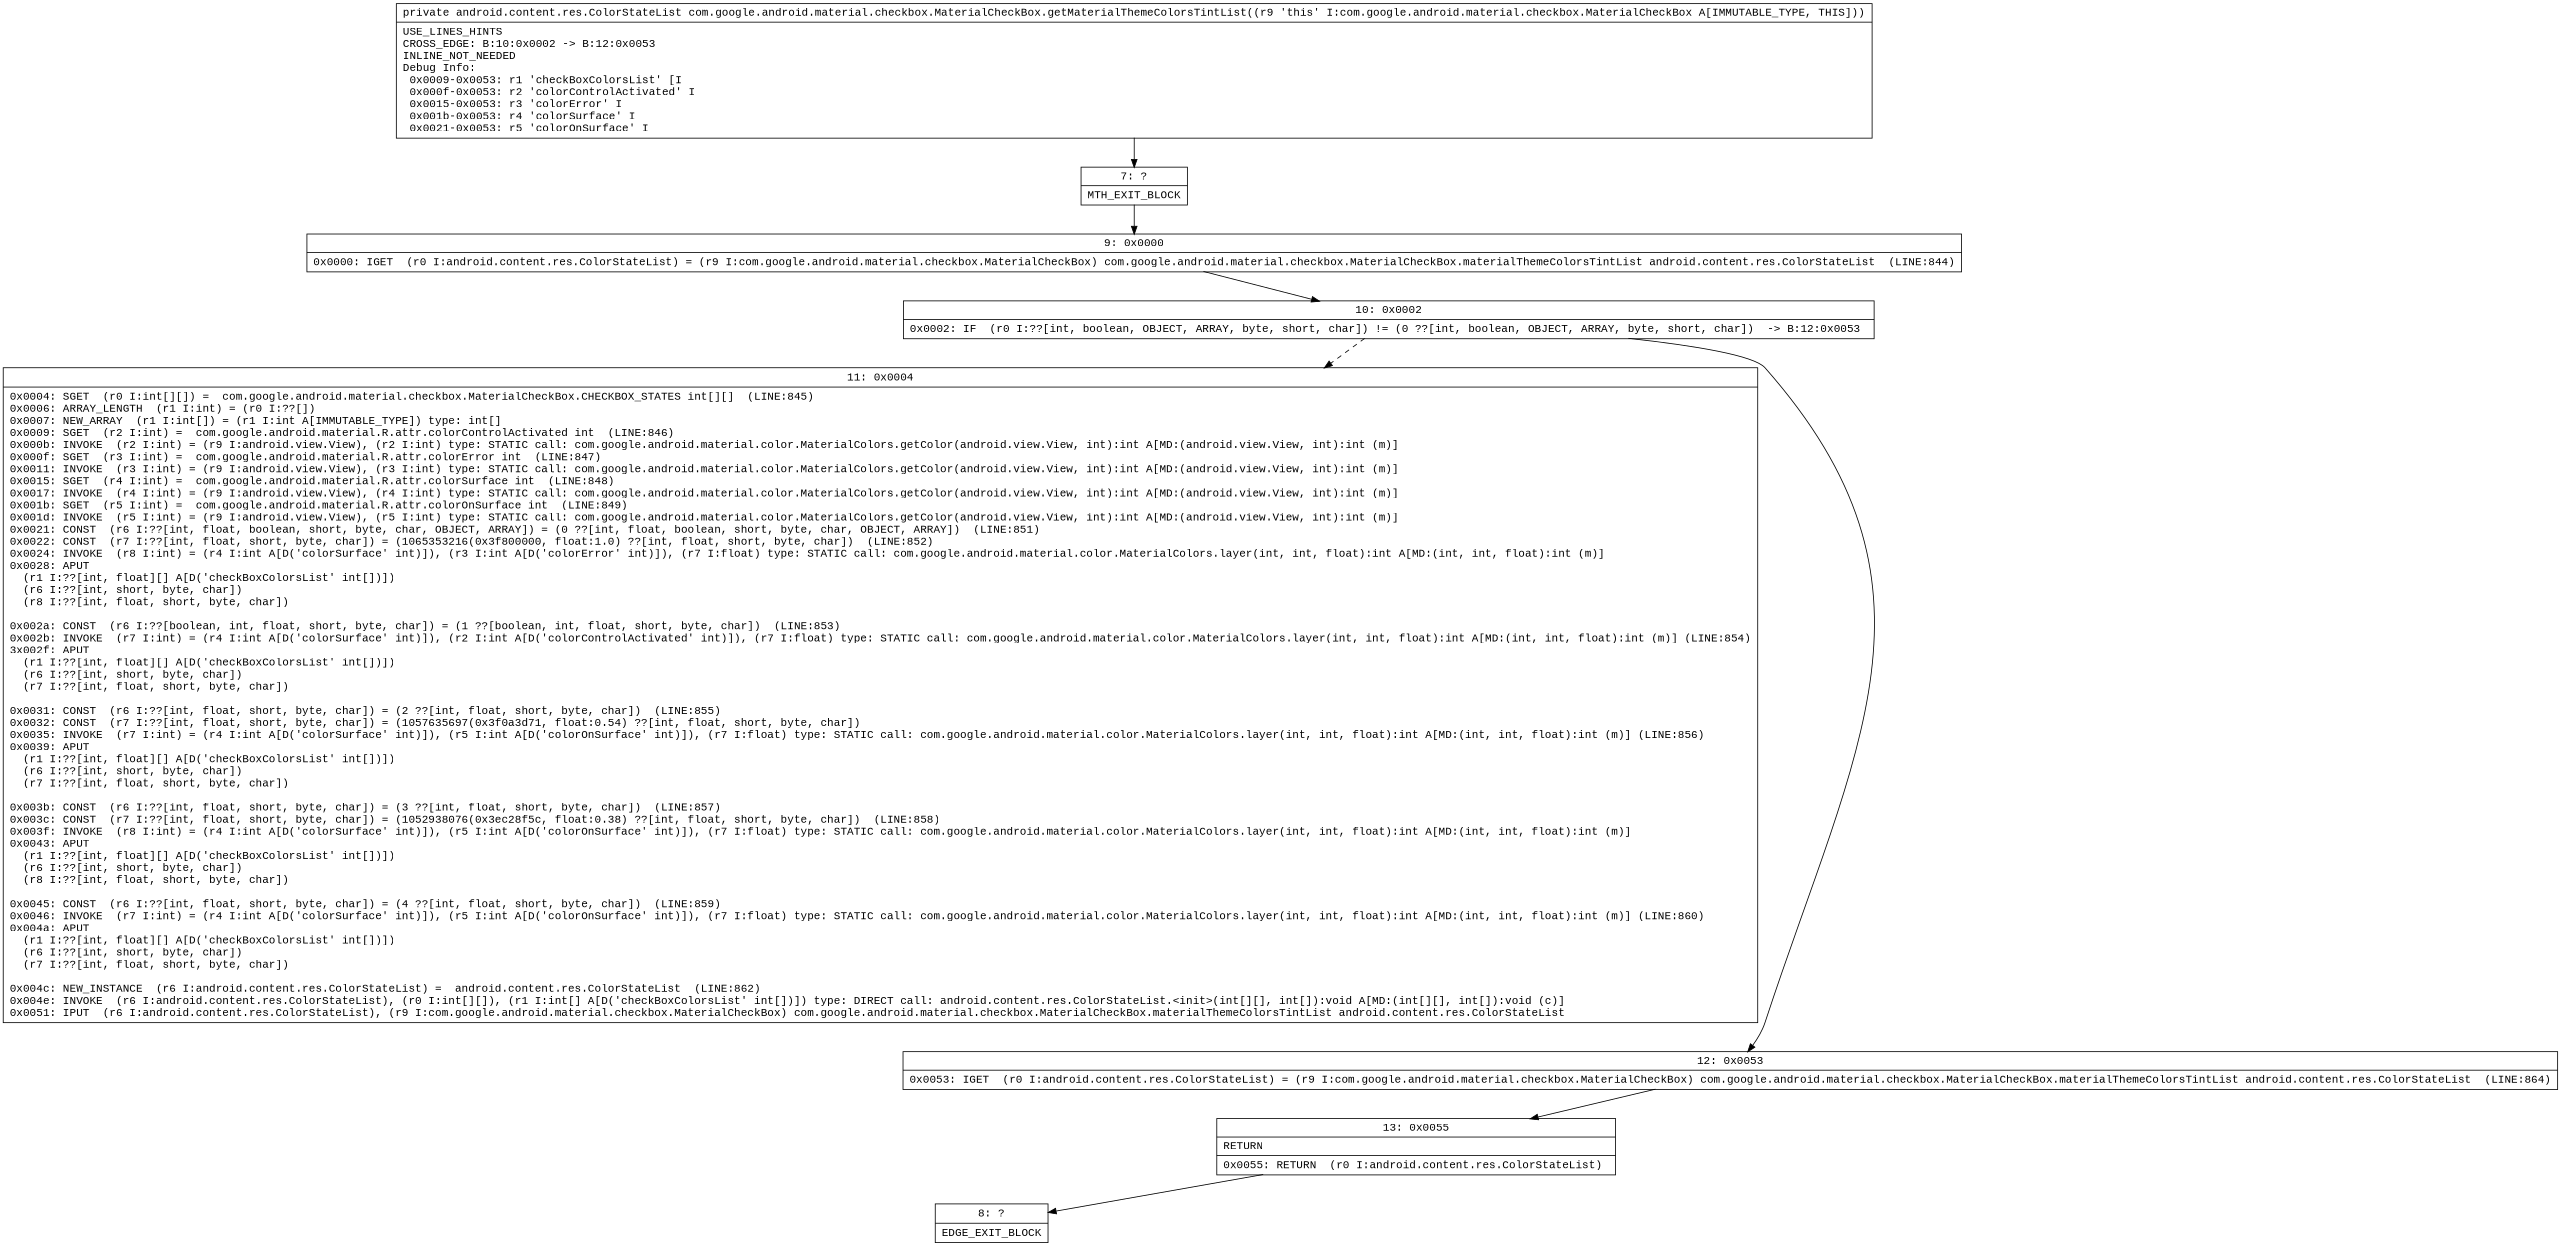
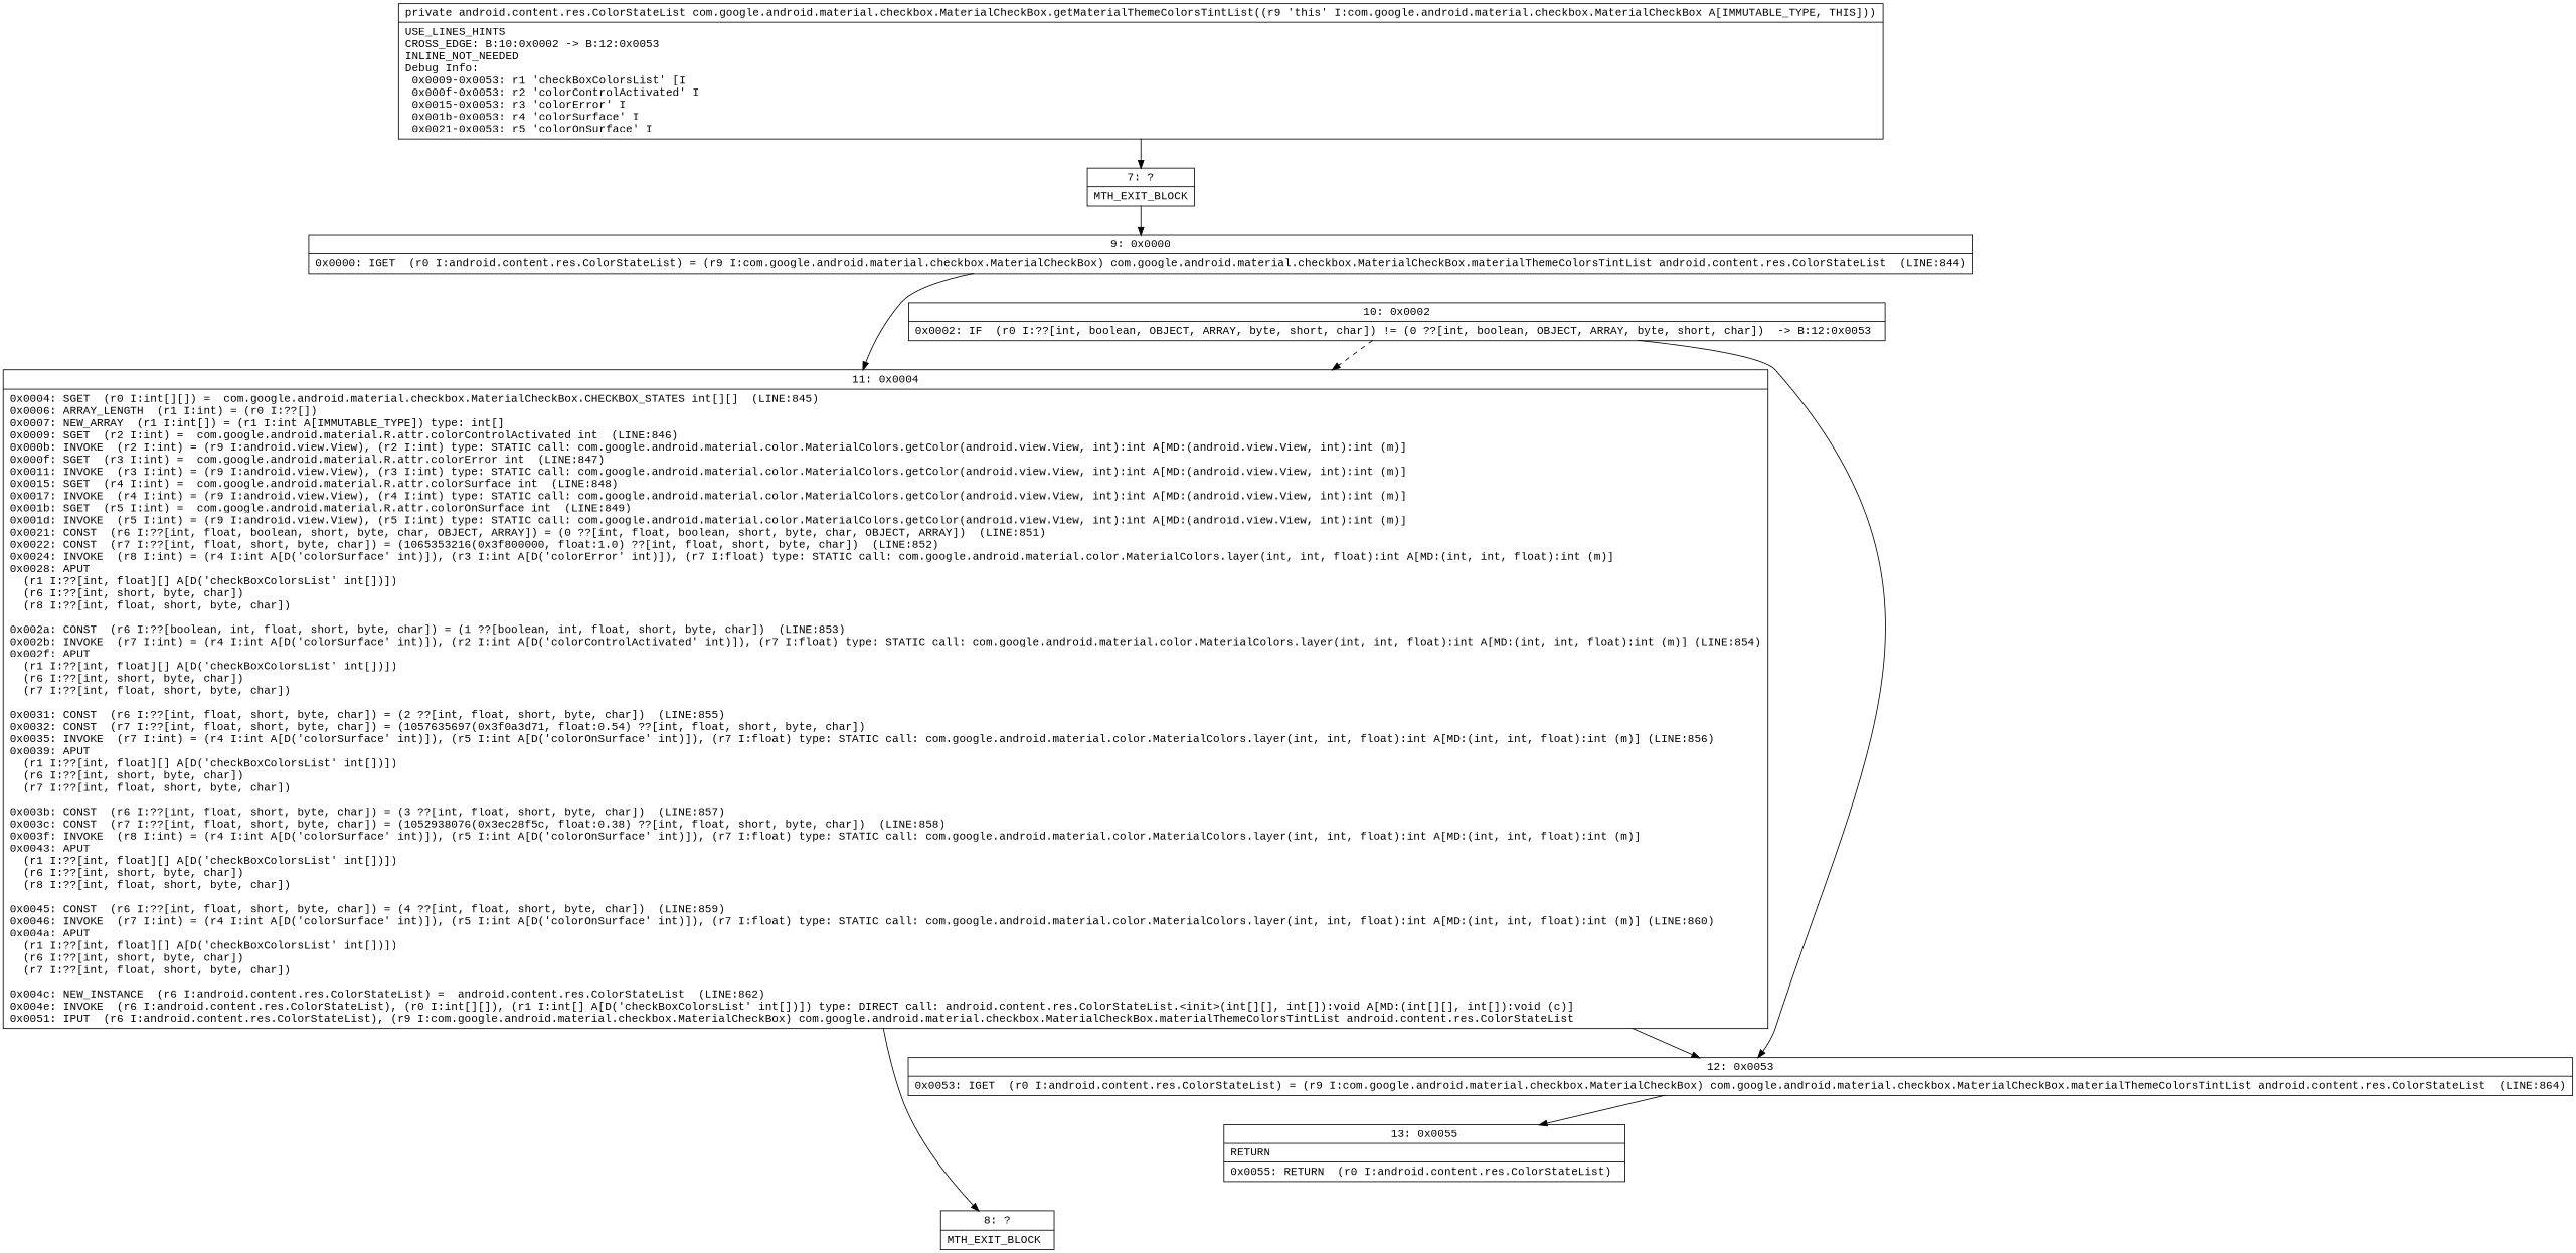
  digraph {
    fontname="Liberation Mono"
    node [fontname="Liberation Mono" shape=record]
    edge [fontname="Liberation Mono"]
    n1 [label="{7\:\ ?|MTH_EXIT_BLOCK\l}"]
    n2 [label="{9\:\ 0x0000|0x0000: IGET  (r0 I:android.content.res.ColorStateList) = (r9 I:com.google.android.material.checkbox.MaterialCheckBox) com.google.android.material.checkbox.MaterialCheckBox.materialThemeColorsTintList android.content.res.ColorStateList  (LINE:844)\l}"]
    n3 [label="{10\:\ 0x0002|0x0002: IF  (r0 I:??[int, boolean, OBJECT, ARRAY, byte, short, char]) != (0 ??[int, boolean, OBJECT, ARRAY, byte, short, char])  \-\> B:12:0x0053 \l}"]
-   n4 [label="{11\:\ 0x0004|0x0004: SGET  (r0 I:int[][]) =  com.google.android.material.checkbox.MaterialCheckBox.CHECKBOX_STATES int[][]  (LINE:845)\l0x0006: ARRAY_LENGTH  (r1 I:int) = (r0 I:??[]) \l0x0007: NEW_ARRAY  (r1 I:int[]) = (r1 I:int A[IMMUTABLE_TYPE]) type: int[] \l0x0009: SGET  (r2 I:int) =  com.google.android.material.R.attr.colorControlActivated int  (LINE:846)\l0x000b: INVOKE  (r2 I:int) = (r9 I:android.view.View), (r2 I:int) type: STATIC call: com.google.android.material.color.MaterialColors.getColor(android.view.View, int):int A[MD:(android.view.View, int):int (m)]\l0x000f: SGET  (r3 I:int) =  com.google.android.material.R.attr.colorError int  (LINE:847)\l0x0011: INVOKE  (r3 I:int) = (r9 I:android.view.View), (r3 I:int) type: STATIC call: com.google.android.material.color.MaterialColors.getColor(android.view.View, int):int A[MD:(android.view.View, int):int (m)]\l0x0015: SGET  (r4 I:int) =  com.google.android.material.R.attr.colorSurface int  (LINE:848)\l0x0017: INVOKE  (r4 I:int) = (r9 I:android.view.View), (r4 I:int) type: STATIC call: com.google.android.material.color.MaterialColors.getColor(android.view.View, int):int A[MD:(android.view.View, int):int (m)]\l0x001b: SGET  (r5 I:int) =  com.google.android.material.R.attr.colorOnSurface int  (LINE:849)\l0x001d: INVOKE  (r5 I:int) = (r9 I:android.view.View), (r5 I:int) type: STATIC call: com.google.android.material.color.MaterialColors.getColor(android.view.View, int):int A[MD:(android.view.View, int):int (m)]\l0x0021: CONST  (r6 I:??[int, float, boolean, short, byte, char, OBJECT, ARRAY]) = (0 ??[int, float, boolean, short, byte, char, OBJECT, ARRAY])  (LINE:851)\l0x0022: CONST  (r7 I:??[int, float, short, byte, char]) = (1065353216(0x3f800000, float:1.0) ??[int, float, short, byte, char])  (LINE:852)\l0x0024: INVOKE  (r8 I:int) = (r4 I:int A[D('colorSurface' int)]), (r3 I:int A[D('colorError' int)]), (r7 I:float) type: STATIC call: com.google.android.material.color.MaterialColors.layer(int, int, float):int A[MD:(int, int, float):int (m)]\l0x0028: APUT  \l  (r1 I:??[int, float][] A[D('checkBoxColorsList' int[])])\l  (r6 I:??[int, short, byte, char])\l  (r8 I:??[int, float, short, byte, char])\l \l0x002a: CONST  (r6 I:??[boolean, int, float, short, byte, char]) = (1 ??[boolean, int, float, short, byte, char])  (LINE:853)\l0x002b: INVOKE  (r7 I:int) = (r4 I:int A[D('colorSurface' int)]), (r2 I:int A[D('colorControlActivated' int)]), (r7 I:float) type: STATIC call: com.google.android.material.color.MaterialColors.layer(int, int, float):int A[MD:(int, int, float):int (m)] (LINE:854)\l3x002f: APUT  \l  (r1 I:??[int, float][] A[D('checkBoxColorsList' int[])])\l  (r6 I:??[int, short, byte, char])\l  (r7 I:??[int, float, short, byte, char])\l \l0x0031: CONST  (r6 I:??[int, float, short, byte, char]) = (2 ??[int, float, short, byte, char])  (LINE:855)\l0x0032: CONST  (r7 I:??[int, float, short, byte, char]) = (1057635697(0x3f0a3d71, float:0.54) ??[int, float, short, byte, char]) \l0x0035: INVOKE  (r7 I:int) = (r4 I:int A[D('colorSurface' int)]), (r5 I:int A[D('colorOnSurface' int)]), (r7 I:float) type: STATIC call: com.google.android.material.color.MaterialColors.layer(int, int, float):int A[MD:(int, int, float):int (m)] (LINE:856)\l0x0039: APUT  \l  (r1 I:??[int, float][] A[D('checkBoxColorsList' int[])])\l  (r6 I:??[int, short, byte, char])\l  (r7 I:??[int, float, short, byte, char])\l \l0x003b: CONST  (r6 I:??[int, float, short, byte, char]) = (3 ??[int, float, short, byte, char])  (LINE:857)\l0x003c: CONST  (r7 I:??[int, float, short, byte, char]) = (1052938076(0x3ec28f5c, float:0.38) ??[int, float, short, byte, char])  (LINE:858)\l0x003f: INVOKE  (r8 I:int) = (r4 I:int A[D('colorSurface' int)]), (r5 I:int A[D('colorOnSurface' int)]), (r7 I:float) type: STATIC call: com.google.android.material.color.MaterialColors.layer(int, int, float):int A[MD:(int, int, float):int (m)]\l0x0043: APUT  \l  (r1 I:??[int, float][] A[D('checkBoxColorsList' int[])])\l  (r6 I:??[int, short, byte, char])\l  (r8 I:??[int, float, short, byte, char])\l \l0x0045: CONST  (r6 I:??[int, float, short, byte, char]) = (4 ??[int, float, short, byte, char])  (LINE:859)\l0x0046: INVOKE  (r7 I:int) = (r4 I:int A[D('colorSurface' int)]), (r5 I:int A[D('colorOnSurface' int)]), (r7 I:float) type: STATIC call: com.google.android.material.color.MaterialColors.layer(int, int, float):int A[MD:(int, int, float):int (m)] (LINE:860)\l0x004a: APUT  \l  (r1 I:??[int, float][] A[D('checkBoxColorsList' int[])])\l  (r6 I:??[int, short, byte, char])\l  (r7 I:??[int, float, short, byte, char])\l \l0x004c: NEW_INSTANCE  (r6 I:android.content.res.ColorStateList) =  android.content.res.ColorStateList  (LINE:862)\l0x004e: INVOKE  (r6 I:android.content.res.ColorStateList), (r0 I:int[][]), (r1 I:int[] A[D('checkBoxColorsList' int[])]) type: DIRECT call: android.content.res.ColorStateList.\<init\>(int[][], int[]):void A[MD:(int[][], int[]):void (c)]\l0x0051: IPUT  (r6 I:android.content.res.ColorStateList), (r9 I:com.google.android.material.checkbox.MaterialCheckBox) com.google.android.material.checkbox.MaterialCheckBox.materialThemeColorsTintList android.content.res.ColorStateList \l}"]
+   n4 [label="{11\:\ 0x0004|0x0004: SGET  (r0 I:int[][]) =  com.google.android.material.checkbox.MaterialCheckBox.CHECKBOX_STATES int[][]  (LINE:845)\l0x0006: ARRAY_LENGTH  (r1 I:int) = (r0 I:??[]) \l0x0007: NEW_ARRAY  (r1 I:int[]) = (r1 I:int A[IMMUTABLE_TYPE]) type: int[] \l0x0009: SGET  (r2 I:int) =  com.google.android.material.R.attr.colorControlActivated int  (LINE:846)\l0x000b: INVOKE  (r2 I:int) = (r9 I:android.view.View), (r2 I:int) type: STATIC call: com.google.android.material.color.MaterialColors.getColor(android.view.View, int):int A[MD:(android.view.View, int):int (m)]\l0x000f: SGET  (r3 I:int) =  com.google.android.material.R.attr.colorError int  (LINE:847)\l0x0011: INVOKE  (r3 I:int) = (r9 I:android.view.View), (r3 I:int) type: STATIC call: com.google.android.material.color.MaterialColors.getColor(android.view.View, int):int A[MD:(android.view.View, int):int (m)]\l0x0015: SGET  (r4 I:int) =  com.google.android.material.R.attr.colorSurface int  (LINE:848)\l0x0017: INVOKE  (r4 I:int) = (r9 I:android.view.View), (r4 I:int) type: STATIC call: com.google.android.material.color.MaterialColors.getColor(android.view.View, int):int A[MD:(android.view.View, int):int (m)]\l0x001b: SGET  (r5 I:int) =  com.google.android.material.R.attr.colorOnSurface int  (LINE:849)\l0x001d: INVOKE  (r5 I:int) = (r9 I:android.view.View), (r5 I:int) type: STATIC call: com.google.android.material.color.MaterialColors.getColor(android.view.View, int):int A[MD:(android.view.View, int):int (m)]\l0x0021: CONST  (r6 I:??[int, float, boolean, short, byte, char, OBJECT, ARRAY]) = (0 ??[int, float, boolean, short, byte, char, OBJECT, ARRAY])  (LINE:851)\l0x0022: CONST  (r7 I:??[int, float, short, byte, char]) = (1065353216(0x3f800000, float:1.0) ??[int, float, short, byte, char])  (LINE:852)\l0x0024: INVOKE  (r8 I:int) = (r4 I:int A[D('colorSurface' int)]), (r3 I:int A[D('colorError' int)]), (r7 I:float) type: STATIC call: com.google.android.material.color.MaterialColors.layer(int, int, float):int A[MD:(int, int, float):int (m)]\l0x0028: APUT  \l  (r1 I:??[int, float][] A[D('checkBoxColorsList' int[])])\l  (r6 I:??[int, short, byte, char])\l  (r8 I:??[int, float, short, byte, char])\l \l0x002a: CONST  (r6 I:??[boolean, int, float, short, byte, char]) = (1 ??[boolean, int, float, short, byte, char])  (LINE:853)\l0x002b: INVOKE  (r7 I:int) = (r4 I:int A[D('colorSurface' int)]), (r2 I:int A[D('colorControlActivated' int)]), (r7 I:float) type: STATIC call: com.google.android.material.color.MaterialColors.layer(int, int, float):int A[MD:(int, int, float):int (m)] (LINE:854)\l0x002f: APUT  \l  (r1 I:??[int, float][] A[D('checkBoxColorsList' int[])])\l  (r6 I:??[int, short, byte, char])\l  (r7 I:??[int, float, short, byte, char])\l \l0x0031: CONST  (r6 I:??[int, float, short, byte, char]) = (2 ??[int, float, short, byte, char])  (LINE:855)\l0x0032: CONST  (r7 I:??[int, float, short, byte, char]) = (1057635697(0x3f0a3d71, float:0.54) ??[int, float, short, byte, char]) \l0x0035: INVOKE  (r7 I:int) = (r4 I:int A[D('colorSurface' int)]), (r5 I:int A[D('colorOnSurface' int)]), (r7 I:float) type: STATIC call: com.google.android.material.color.MaterialColors.layer(int, int, float):int A[MD:(int, int, float):int (m)] (LINE:856)\l0x0039: APUT  \l  (r1 I:??[int, float][] A[D('checkBoxColorsList' int[])])\l  (r6 I:??[int, short, byte, char])\l  (r7 I:??[int, float, short, byte, char])\l \l0x003b: CONST  (r6 I:??[int, float, short, byte, char]) = (3 ??[int, float, short, byte, char])  (LINE:857)\l0x003c: CONST  (r7 I:??[int, float, short, byte, char]) = (1052938076(0x3ec28f5c, float:0.38) ??[int, float, short, byte, char])  (LINE:858)\l0x003f: INVOKE  (r8 I:int) = (r4 I:int A[D('colorSurface' int)]), (r5 I:int A[D('colorOnSurface' int)]), (r7 I:float) type: STATIC call: com.google.android.material.color.MaterialColors.layer(int, int, float):int A[MD:(int, int, float):int (m)]\l0x0043: APUT  \l  (r1 I:??[int, float][] A[D('checkBoxColorsList' int[])])\l  (r6 I:??[int, short, byte, char])\l  (r8 I:??[int, float, short, byte, char])\l \l0x0045: CONST  (r6 I:??[int, float, short, byte, char]) = (4 ??[int, float, short, byte, char])  (LINE:859)\l0x0046: INVOKE  (r7 I:int) = (r4 I:int A[D('colorSurface' int)]), (r5 I:int A[D('colorOnSurface' int)]), (r7 I:float) type: STATIC call: com.google.android.material.color.MaterialColors.layer(int, int, float):int A[MD:(int, int, float):int (m)] (LINE:860)\l0x004a: APUT  \l  (r1 I:??[int, float][] A[D('checkBoxColorsList' int[])])\l  (r6 I:??[int, short, byte, char])\l  (r7 I:??[int, float, short, byte, char])\l \l0x004c: NEW_INSTANCE  (r6 I:android.content.res.ColorStateList) =  android.content.res.ColorStateList  (LINE:862)\l0x004e: INVOKE  (r6 I:android.content.res.ColorStateList), (r0 I:int[][]), (r1 I:int[] A[D('checkBoxColorsList' int[])]) type: DIRECT call: android.content.res.ColorStateList.\<init\>(int[][], int[]):void A[MD:(int[][], int[]):void (c)]\l0x0051: IPUT  (r6 I:android.content.res.ColorStateList), (r9 I:com.google.android.material.checkbox.MaterialCheckBox) com.google.android.material.checkbox.MaterialCheckBox.materialThemeColorsTintList android.content.res.ColorStateList \l}"]
    n5 [label="{12\:\ 0x0053|0x0053: IGET  (r0 I:android.content.res.ColorStateList) = (r9 I:com.google.android.material.checkbox.MaterialCheckBox) com.google.android.material.checkbox.MaterialCheckBox.materialThemeColorsTintList android.content.res.ColorStateList  (LINE:864)\l}"]
    n6 [label="{13\:\ 0x0055|RETURN\l|0x0055: RETURN  (r0 I:android.content.res.ColorStateList) \l}"]
-   n7 [label="{8\:\ ?|EDGE_EXIT_BLOCK\l}"]
+   n7 [label="{8\:\ ?|MTH_EXIT_BLOCK\l}"]
    n8 [label="{private android.content.res.ColorStateList com.google.android.material.checkbox.MaterialCheckBox.getMaterialThemeColorsTintList((r9 'this' I:com.google.android.material.checkbox.MaterialCheckBox A[IMMUTABLE_TYPE, THIS]))  | USE_LINES_HINTS\lCROSS_EDGE: B:10:0x0002 \-\> B:12:0x0053\lINLINE_NOT_NEEDED\lDebug Info:\l  0x0009\-0x0053: r1 'checkBoxColorsList' [I\l  0x000f\-0x0053: r2 'colorControlActivated' I\l  0x0015\-0x0053: r3 'colorError' I\l  0x001b\-0x0053: r4 'colorSurface' I\l  0x0021\-0x0053: r5 'colorOnSurface' I\l}"]
    n1 -> n2
-   n2 -> n3
+   n2 -> n4
    n3 -> n4 [style=dashed]
    n3 -> n5
+   n4 -> n5
    n5 -> n6
-   n6 -> n7
+   n4 -> n7
    n8 -> n1
  }
